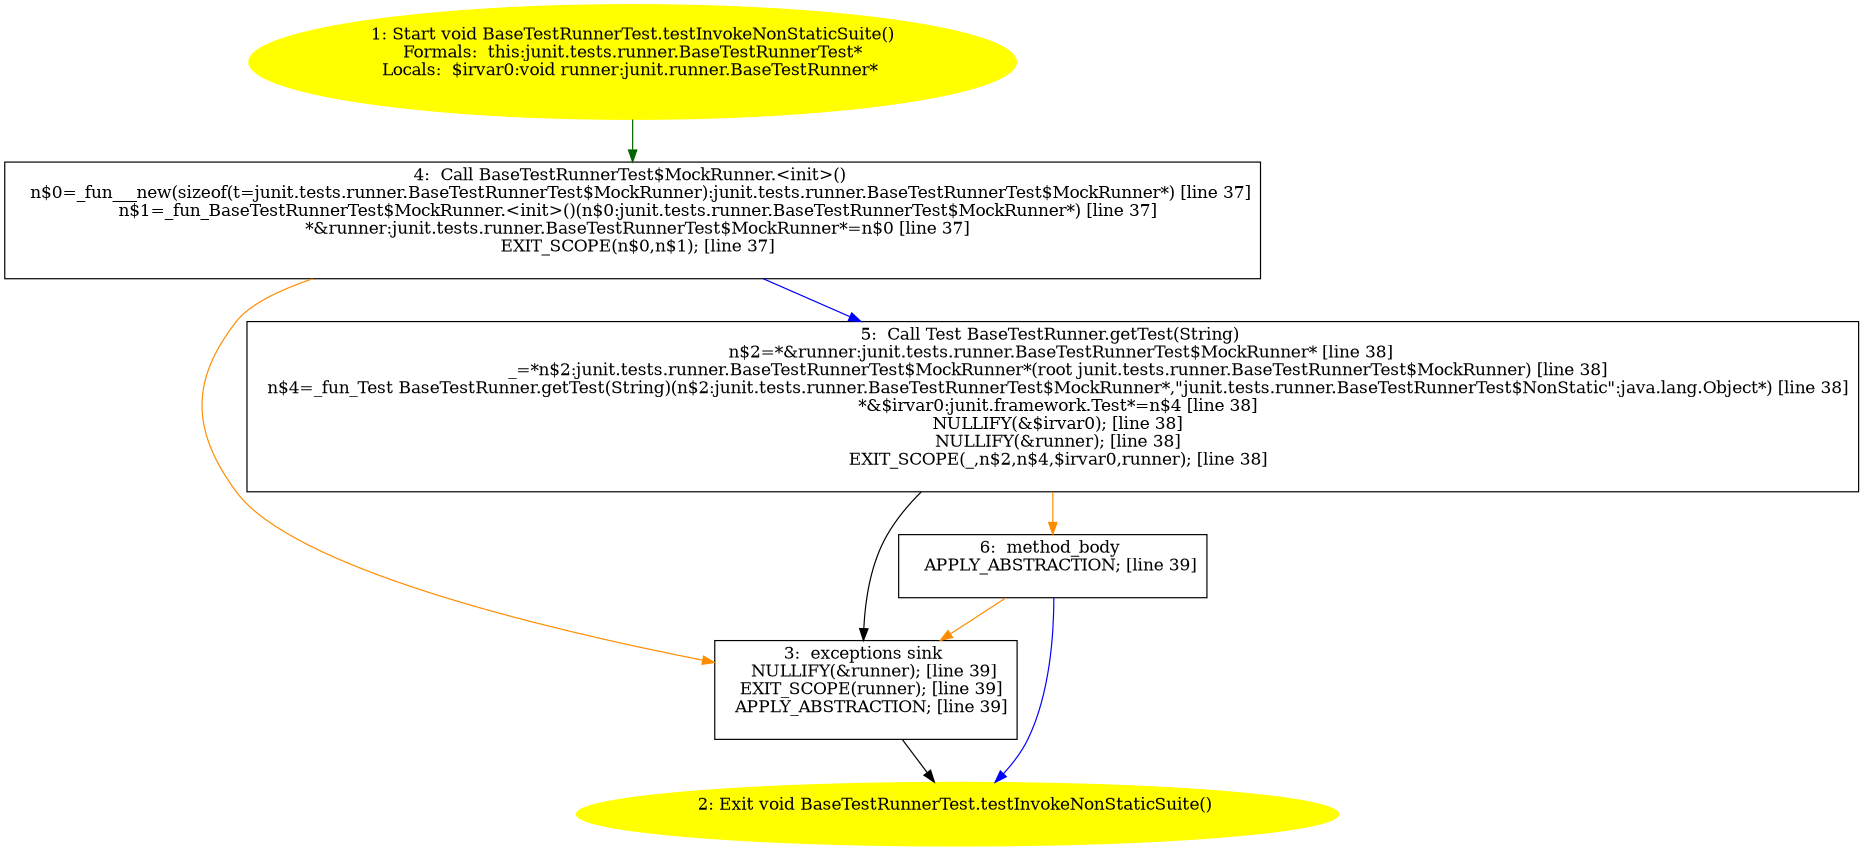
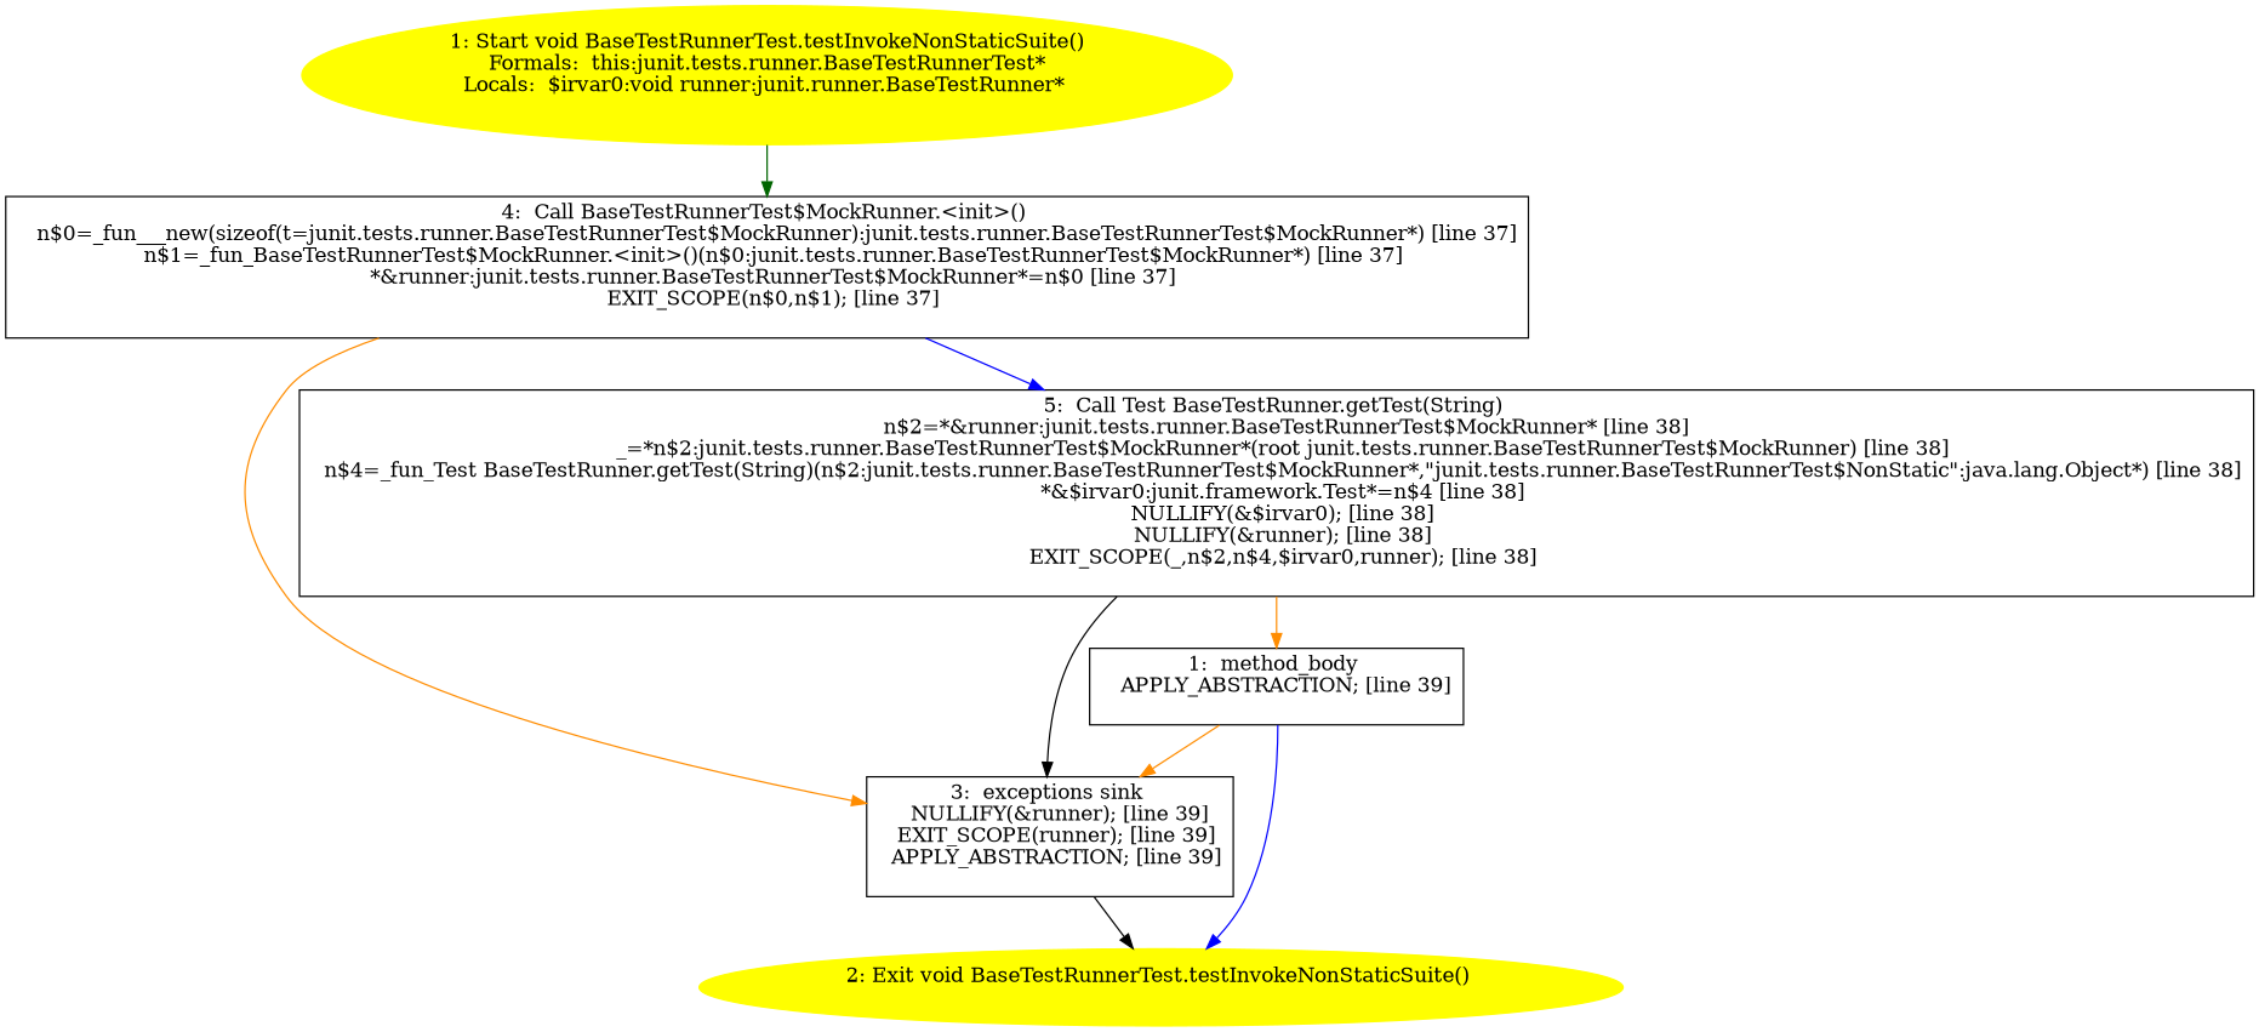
  digraph {
    node [shape=box]
    edge [color=darkorange]
    n1 [color=yellow label="1: Start void BaseTestRunnerTest.testInvokeNonStaticSuite()\nFormals:  this:junit.tests.runner.BaseTestRunnerTest*\nLocals:  $irvar0:void runner:junit.runner.BaseTestRunner* \n  " style=filled shape=""]
    n2 [label="4:  Call BaseTestRunnerTest$MockRunner.<init>() \n   n$0=_fun___new(sizeof(t=junit.tests.runner.BaseTestRunnerTest$MockRunner):junit.tests.runner.BaseTestRunnerTest$MockRunner*) [line 37]\n  n$1=_fun_BaseTestRunnerTest$MockRunner.<init>()(n$0:junit.tests.runner.BaseTestRunnerTest$MockRunner*) [line 37]\n  *&runner:junit.tests.runner.BaseTestRunnerTest$MockRunner*=n$0 [line 37]\n  EXIT_SCOPE(n$0,n$1); [line 37]\n "]
    n3 [label="3:  exceptions sink \n   NULLIFY(&runner); [line 39]\n  EXIT_SCOPE(runner); [line 39]\n  APPLY_ABSTRACTION; [line 39]\n "]
    n4 [label="5:  Call Test BaseTestRunner.getTest(String) \n   n$2=*&runner:junit.tests.runner.BaseTestRunnerTest$MockRunner* [line 38]\n  _=*n$2:junit.tests.runner.BaseTestRunnerTest$MockRunner*(root junit.tests.runner.BaseTestRunnerTest$MockRunner) [line 38]\n  n$4=_fun_Test BaseTestRunner.getTest(String)(n$2:junit.tests.runner.BaseTestRunnerTest$MockRunner*,\"junit.tests.runner.BaseTestRunnerTest$NonStatic\":java.lang.Object*) [line 38]\n  *&$irvar0:junit.framework.Test*=n$4 [line 38]\n  NULLIFY(&$irvar0); [line 38]\n  NULLIFY(&runner); [line 38]\n  EXIT_SCOPE(_,n$2,n$4,$irvar0,runner); [line 38]\n "]
    n5 [color=yellow label="2: Exit void BaseTestRunnerTest.testInvokeNonStaticSuite() \n  " style=filled shape=""]
-   n6 [label="6:  method_body \n   APPLY_ABSTRACTION; [line 39]\n "]
+   n6 [label="1:  method_body \n   APPLY_ABSTRACTION; [line 39]\n "]
    n1 -> n2 [color=darkgreen]
    n2 -> n3
    n2 -> n4 [color=blue]
    n3 -> n5 [color=black]
    n4 -> n3 [color=black]
    n4 -> n6
    n6 -> n3
    n6 -> n5 [color=blue]
  }
